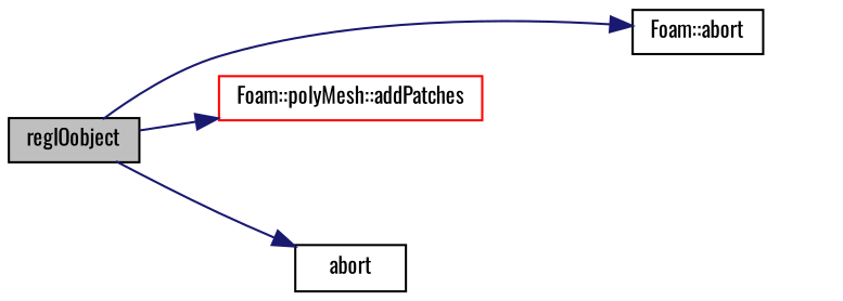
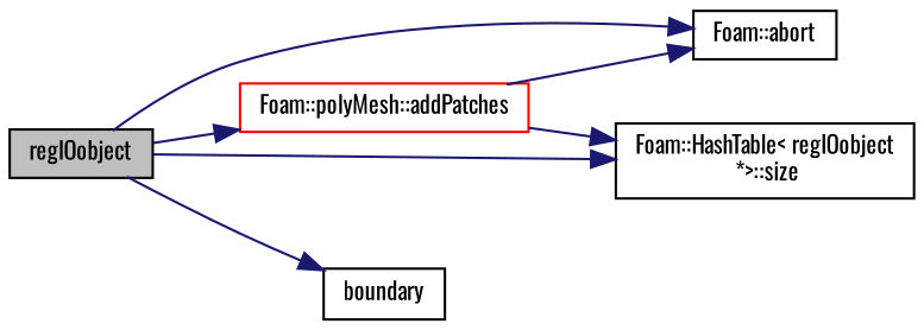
  digraph {
    fontname=Oswald
    rankdir=LR
    node [color=black fontname=Oswald fontsize=10 shape=record]
    edge [color=midnightblue fontname=Oswald fontsize=10 labelfontname=Helvetica labelfontsize=10 style=solid]
    n1 [fillcolor=grey75 fontcolor=black height=0.2 label=regIOobject style=filled width=0.4]
    n2 [height=0.2 label="Foam::abort" width=0.4]
    n3 [color=red height=0.2 label="Foam::polyMesh::addPatches" width=0.4]
-   n5 [height=0.2 label=abort width=0.4]
+   n4 [height=0.2 label="Foam::HashTable\< regIOobject\l *\>::size" width=0.4]
+   n5 [height=0.2 label=boundary width=0.4]
    n1 -> n2
    n1 -> n3
+   n1 -> n4
    n1 -> n5
+   n3 -> n2
+   n3 -> n4
  }
